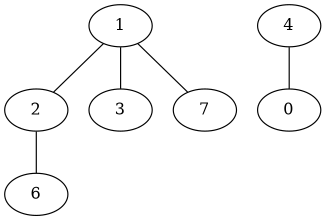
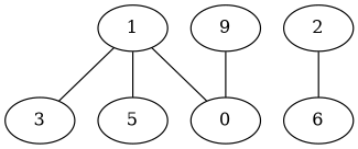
  graph {
    node [chem=O]
    edge [valence=1]
    1 [chem=C]
    2
    3
-   5 [chem=Na label=7]
+   5 [chem=Na]
    6 [chem=H]
    n6 [chem=H label=0]
-   4
-   1 -- 2
+   4 [label=9]
+   1 -- n6
    1 -- 3 [valence=2]
    1 -- 5
    2 -- 6
    4 -- n6
  }
